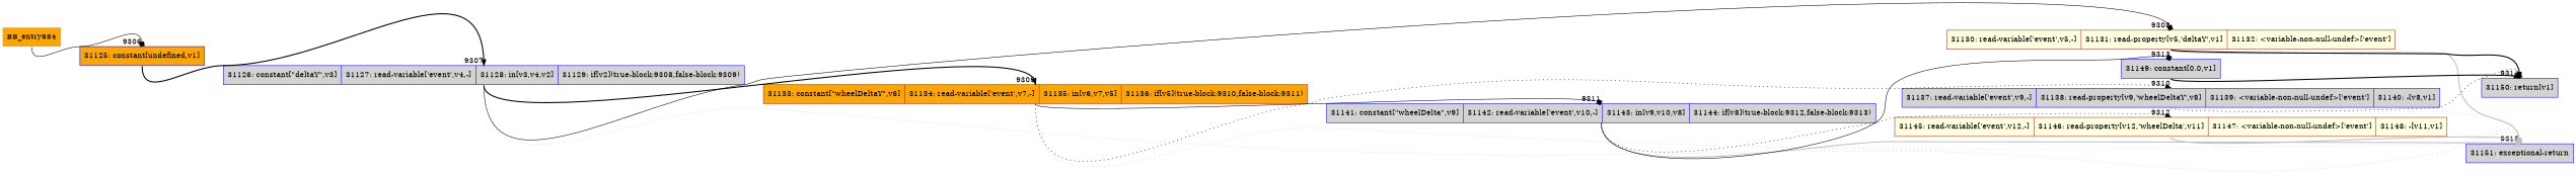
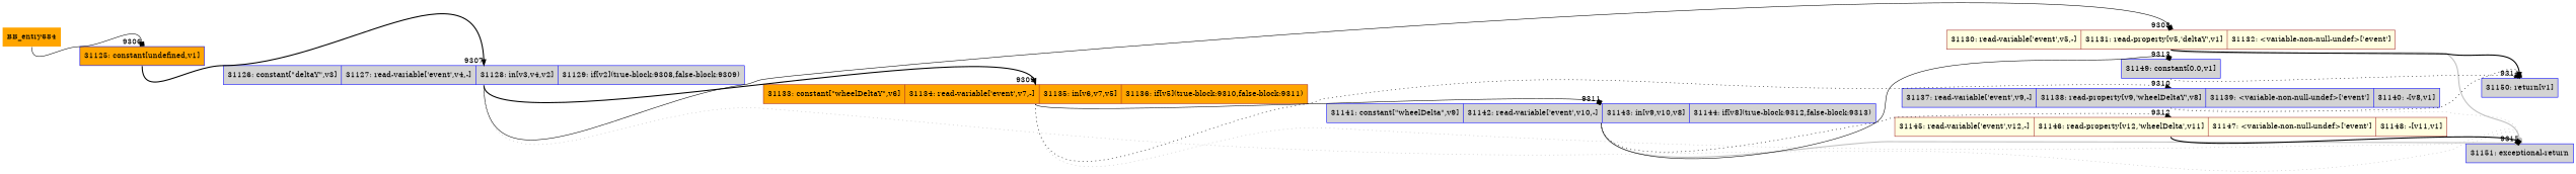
  digraph {
    rankdir=LR
    node [color=blue fillcolor=lightgrey shape=record style=filled]
    edge [arrowhead=box headport=n style=dotted tailport=s]
    BB_entry684 [fillcolor=orange shape=none]
    n2 [fillcolor=orange label="{31125: constant[undefined,v1]}"]
    n3 [label="{31126: constant[\"deltaY\",v3]|31127: read-variable['event',v4,-]|31128: in[v3,v4,v2]|31129: if[v2](true-block:9308,false-block:9309)}"]
    n4 [color=brown fillcolor=lightyellow label="{31130: read-variable['event',v5,-]|31131: read-property[v5,'deltaY',v1]|31132: \<variable-non-null-undef\>['event']}"]
    n5 [color=brown fillcolor=orange label="{31133: constant[\"wheelDeltaY\",v6]|31134: read-variable['event',v7,-]|31135: in[v6,v7,v5]|31136: if[v5](true-block:9310,false-block:9311)}"]
    n6 [label="{31151: exceptional-return}"]
    n7 [label="{31150: return[v1]}"]
    n8 [label="{31137: read-variable['event',v9,-]|31138: read-property[v9,'wheelDeltaY',v8]|31139: \<variable-non-null-undef\>['event']|31140: -[v8,v1]}"]
    n9 [label="{31141: constant[\"wheelDelta\",v9]|31142: read-variable['event',v10,-]|31143: in[v9,v10,v8]|31144: if[v8](true-block:9312,false-block:9313)}"]
    n10 [color=brown fillcolor=lightyellow label="{31145: read-variable['event',v12,-]|31146: read-property[v12,'wheelDelta',v11]|31147: \<variable-non-null-undef\>['event']|31148: -[v11,v1]}"]
    n11 [label="{31149: constant[0.0,v1]}"]
    BB_entry684 -> n2 [headlabel="    9306" style=solid]
    n2 -> n3 [arrowhead=normal headlabel="      9307" style=bold]
    n3 -> n4 [headlabel="      9308" style=solid]
    n3 -> n5 [arrowhead=normal headlabel="      9309" style=bold]
    n3 -> n6 [arrowhead=normal color=gray headlabel="      9315"]
    n4 -> n6 [color=gray style=bold]
    n4 -> n7 [arrowhead=normal headlabel="      9314" style=bold]
    n5 -> n6 [color=gray]
    n5 -> n8 [arrowhead=normal headlabel="      9310"]
    n5 -> n9 [headlabel="      9311" style=solid]
    n8 -> n6 [arrowhead=normal color=gray]
    n8 -> n7
    n9 -> n6 [color=gray style=bold]
    n9 -> n10 [arrowhead=normal headlabel="      9312"]
    n9 -> n11 [headlabel="      9313" style=solid]
-   n10 -> n6 [color=gray style=bold]
-   n11 -> n7 [arrowhead=normal style=bold]
+   n10 -> n6 [color=black style=bold]
+   n11 -> n7 [arrowhead=normal]
  }
